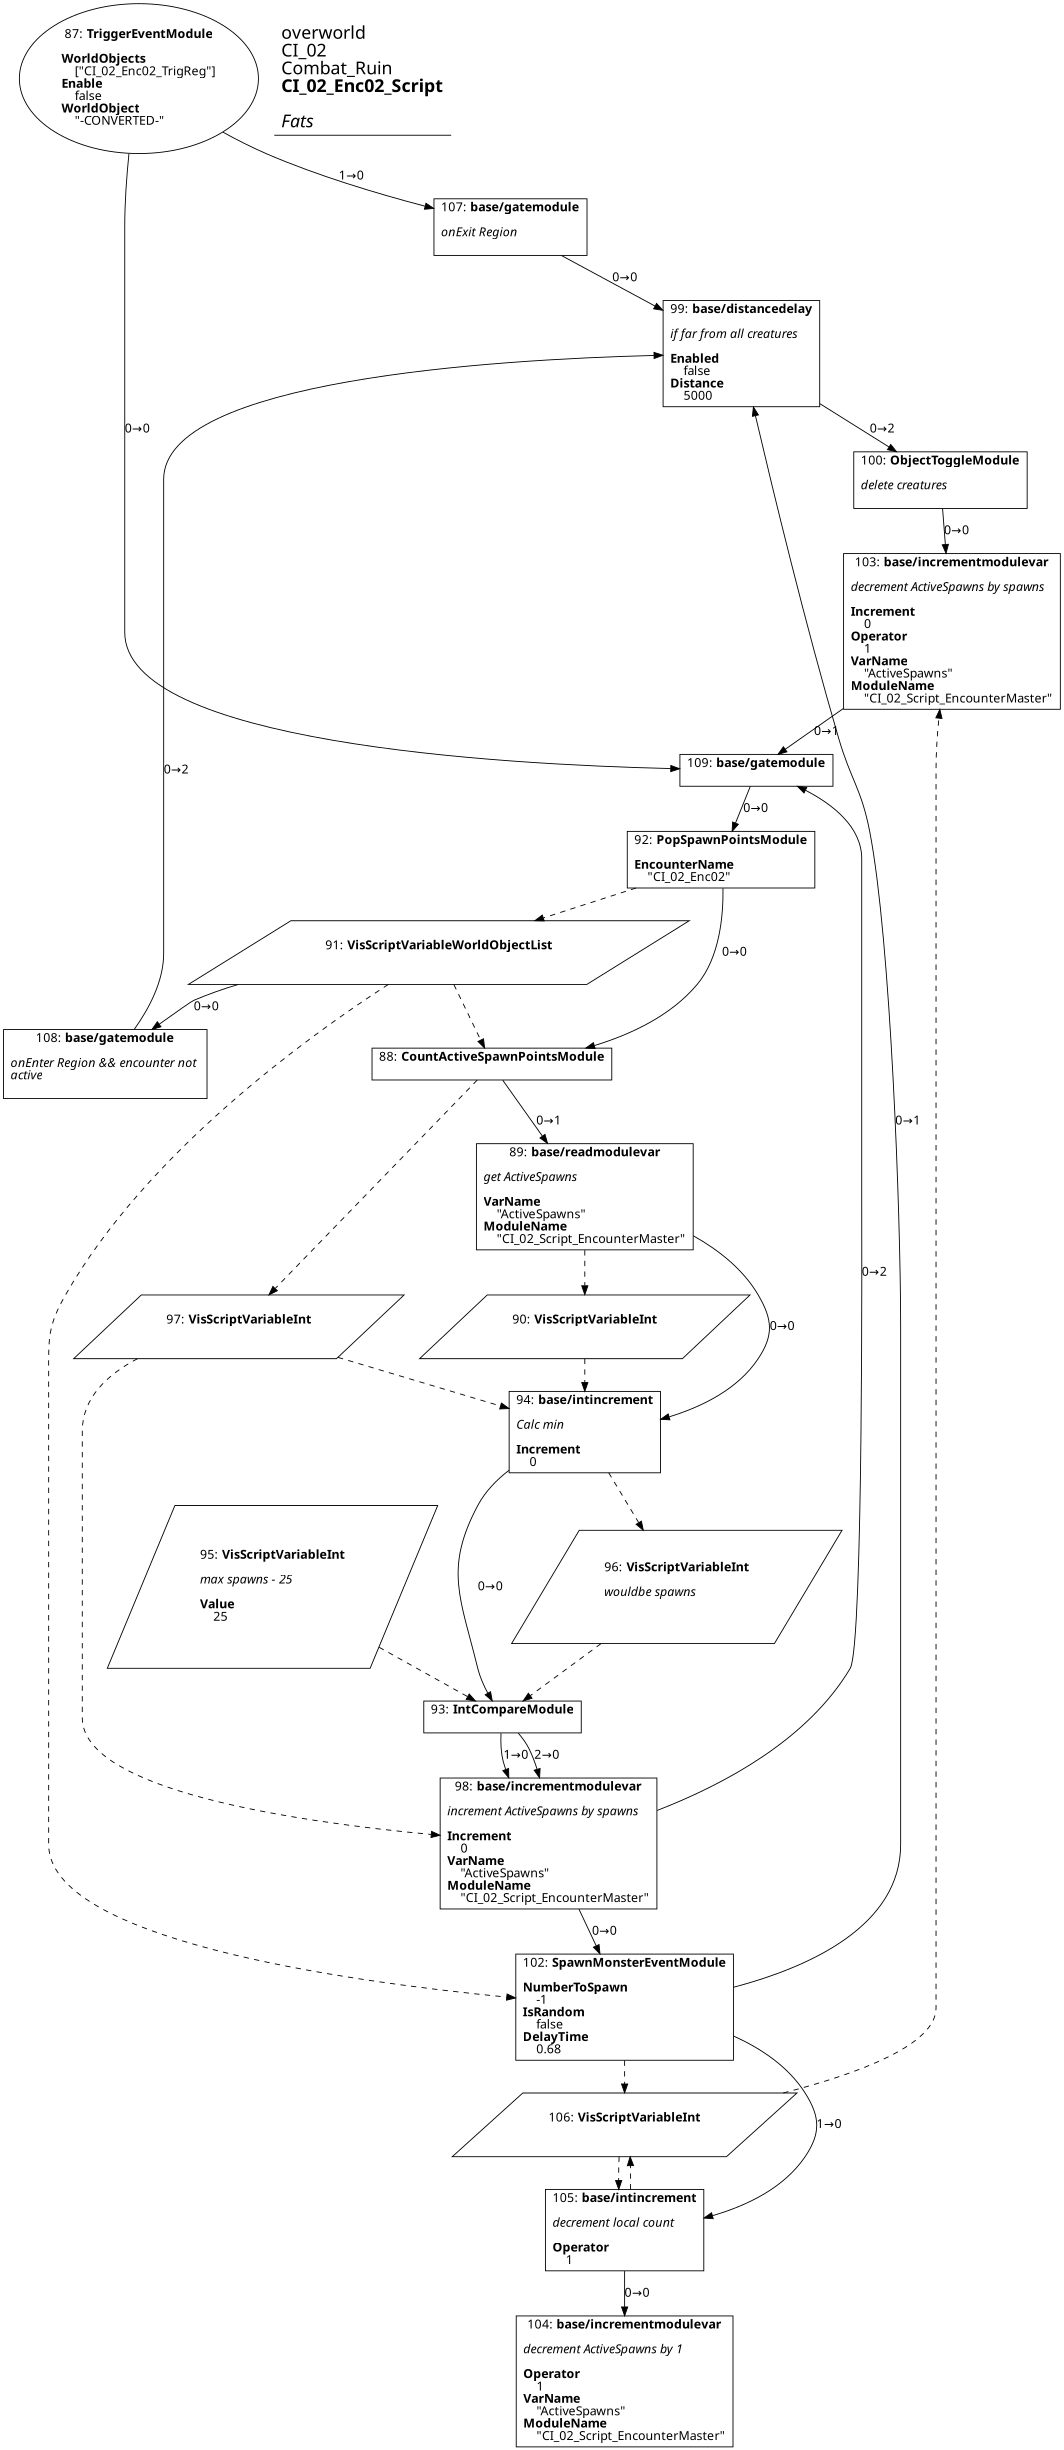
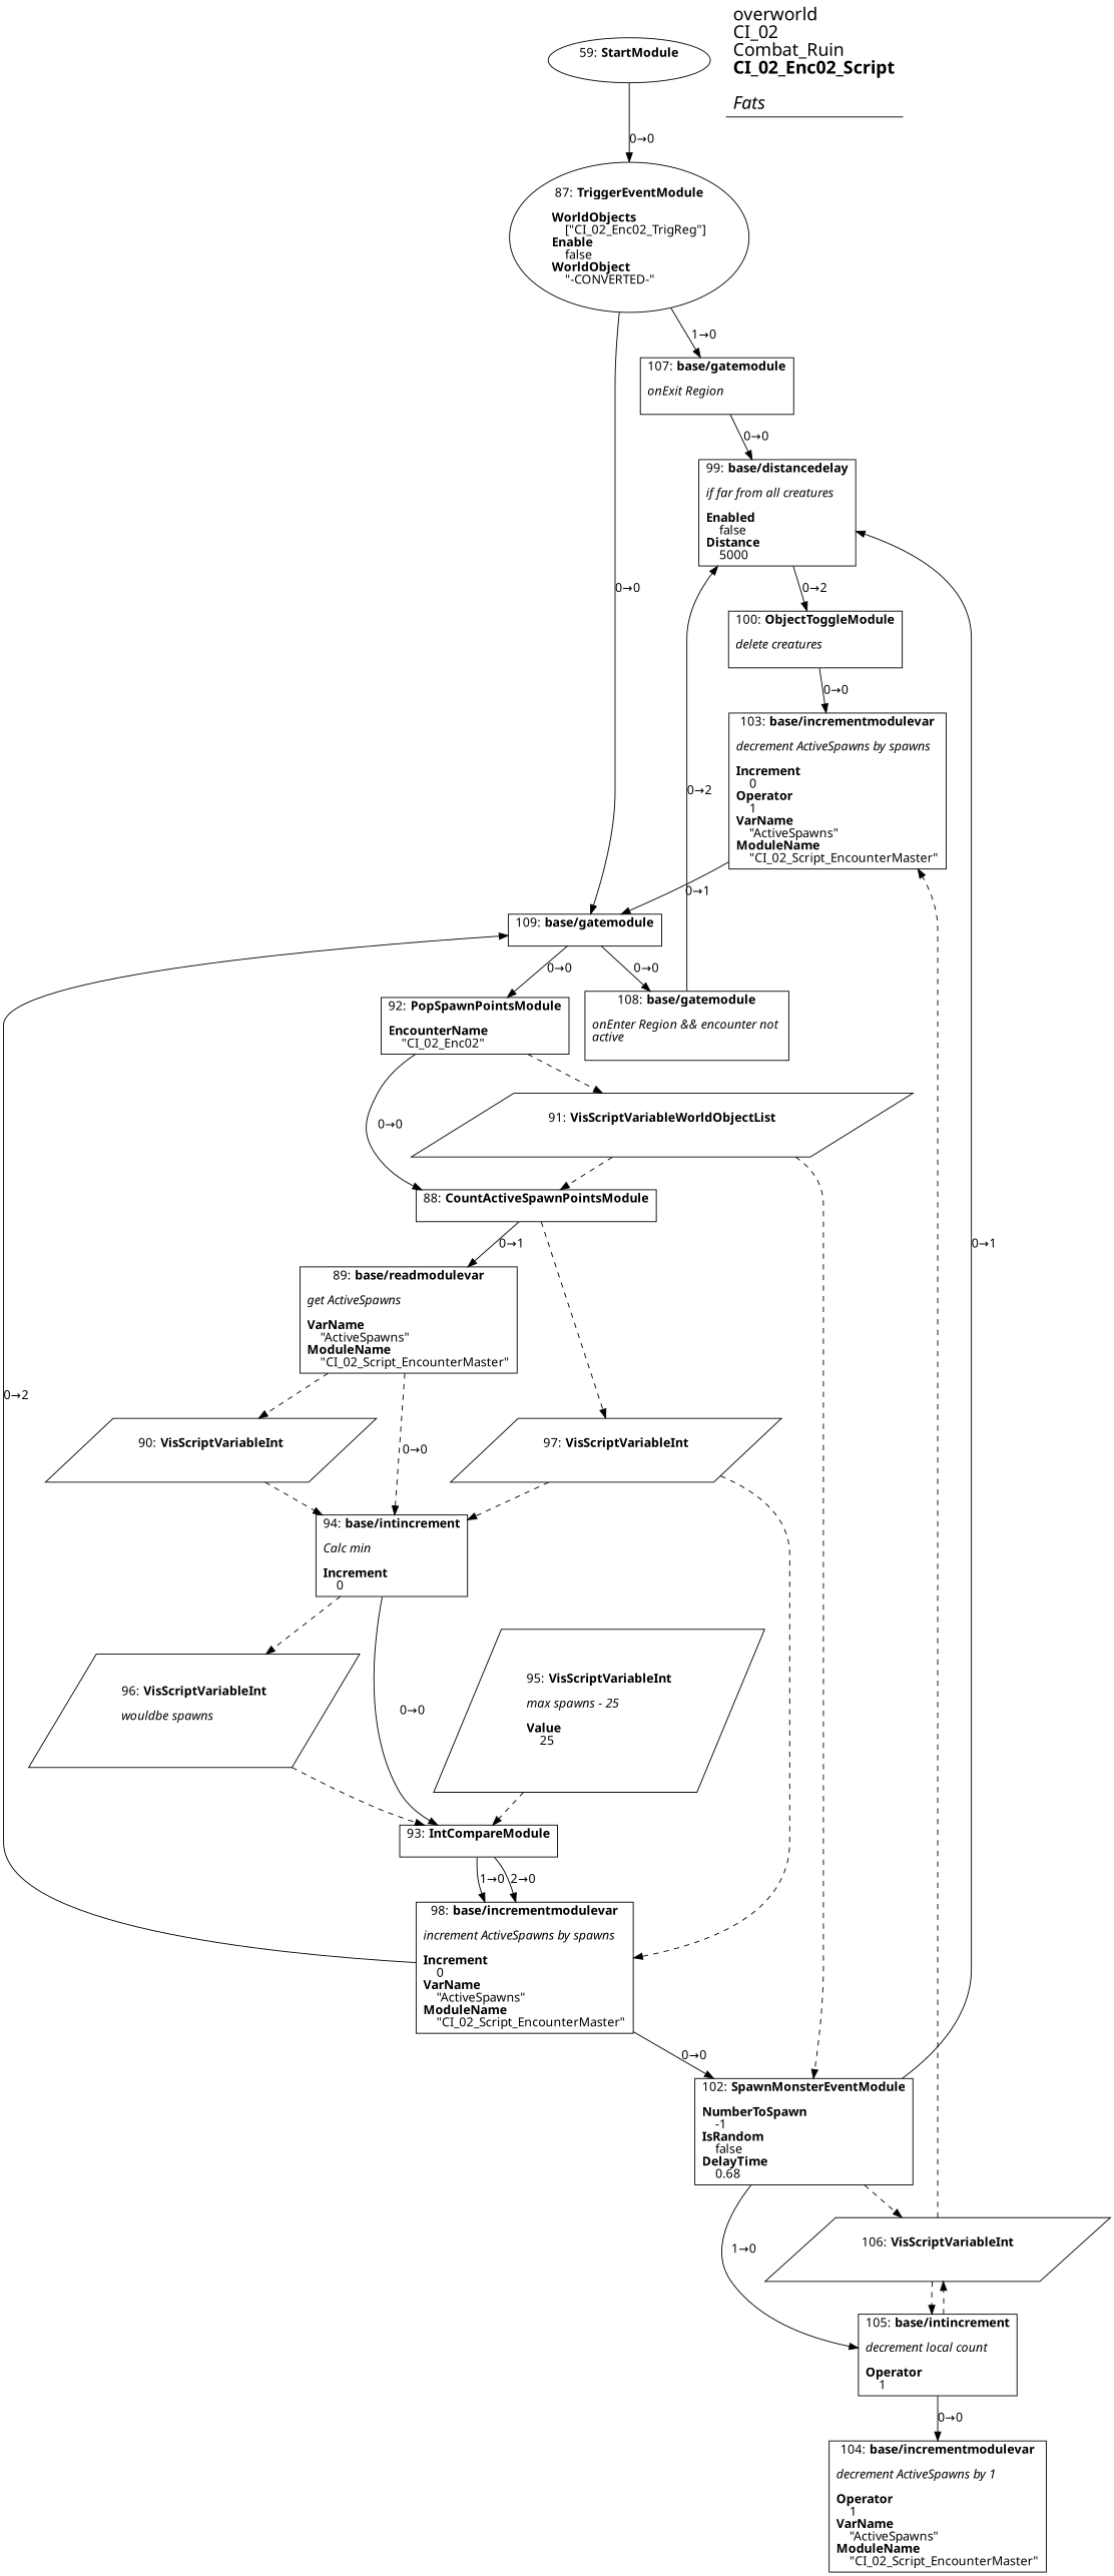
  digraph {
    fontname="Noto Sans"
    splines=spline
    node [fontname="Noto Sans" shape=box]
    edge [fontname="Noto Sans"]
+   n1 [label=<59: <b>StartModule</b><br/><br/>> shape=oval]
    n2 [label=<87: <b>TriggerEventModule</b><br/><br/><b>WorldObjects</b><br align="left"/>    [&quot;CI_02_Enc02_TrigReg&quot;]<br align="left"/><b>Enable</b><br align="left"/>    false<br align="left"/><b>WorldObject</b><br align="left"/>    &quot;-CONVERTED-&quot;<br align="left"/>> shape=oval]
    n3 [label=<107: <b>base/gatemodule</b><br/><br/><i>onExit Region<br align="left"/></i><br align="left"/>>]
    n4 [label=<109: <b>base/gatemodule</b><br/><br/>>]
    n5 [label=<99: <b>base/distancedelay</b><br/><br/><i>if far from all creatures<br align="left"/></i><br align="left"/><b>Enabled</b><br align="left"/>    false<br align="left"/><b>Distance</b><br align="left"/>    5000<br align="left"/>>]
    n6 [label=<92: <b>PopSpawnPointsModule</b><br/><br/><b>EncounterName</b><br align="left"/>    &quot;CI_02_Enc02&quot;<br align="left"/>>]
    n7 [label=<108: <b>base/gatemodule</b><br/><br/><i>onEnter Region &amp;&amp; encounter not <br align="left"/>active<br align="left"/></i><br align="left"/>>]
    n8 [label=<100: <b>ObjectToggleModule</b><br/><br/><i>delete creatures<br align="left"/></i><br align="left"/>>]
    n9 [label=<88: <b>CountActiveSpawnPointsModule</b><br/><br/>>]
    n10 [label=<91: <b>VisScriptVariableWorldObjectList</b><br/><br/>> shape=parallelogram]
    n11 [label=<89: <b>base/readmodulevar</b><br/><br/><i>get ActiveSpawns<br align="left"/></i><br align="left"/><b>VarName</b><br align="left"/>    &quot;ActiveSpawns&quot;<br align="left"/><b>ModuleName</b><br align="left"/>    &quot;CI_02_Script_EncounterMaster&quot;<br align="left"/>>]
    n12 [label=<97: <b>VisScriptVariableInt</b><br/><br/>> shape=parallelogram]
    n13 [label=<94: <b>base/intincrement</b><br/><br/><i>Calc min<br align="left"/></i><br align="left"/><b>Increment</b><br align="left"/>    0<br align="left"/>>]
    n14 [label=<90: <b>VisScriptVariableInt</b><br/><br/>> shape=parallelogram]
    n15 [label=<98: <b>base/incrementmodulevar</b><br/><br/><i>increment ActiveSpawns by spawns<br align="left"/></i><br align="left"/><b>Increment</b><br align="left"/>    0<br align="left"/><b>VarName</b><br align="left"/>    &quot;ActiveSpawns&quot;<br align="left"/><b>ModuleName</b><br align="left"/>    &quot;CI_02_Script_EncounterMaster&quot;<br align="left"/>>]
    n16 [label=<93: <b>IntCompareModule</b><br/><br/>>]
    n17 [label=<96: <b>VisScriptVariableInt</b><br/><br/><i>wouldbe spawns<br align="left"/></i><br align="left"/>> shape=parallelogram]
    n18 [label=<102: <b>SpawnMonsterEventModule</b><br/><br/><b>NumberToSpawn</b><br align="left"/>    -1<br align="left"/><b>IsRandom</b><br align="left"/>    false<br align="left"/><b>DelayTime</b><br align="left"/>    0.68<br align="left"/>>]
    n19 [label=<105: <b>base/intincrement</b><br/><br/><i>decrement local count<br align="left"/></i><br align="left"/><b>Operator</b><br align="left"/>    1<br align="left"/>>]
    n20 [label=<106: <b>VisScriptVariableInt</b><br/><br/>> shape=parallelogram]
    n21 [label=<95: <b>VisScriptVariableInt</b><br/><br/><i>max spawns - 25<br align="left"/></i><br align="left"/><b>Value</b><br align="left"/>    25<br align="left"/>> shape=parallelogram]
    n22 [label=<104: <b>base/incrementmodulevar</b><br/><br/><i>decrement ActiveSpawns by 1<br align="left"/></i><br align="left"/><b>Operator</b><br align="left"/>    1<br align="left"/><b>VarName</b><br align="left"/>    &quot;ActiveSpawns&quot;<br align="left"/><b>ModuleName</b><br align="left"/>    &quot;CI_02_Script_EncounterMaster&quot;<br align="left"/>>]
    n23 [label=<103: <b>base/incrementmodulevar</b><br/><br/><i>decrement ActiveSpawns by spawns<br align="left"/></i><br align="left"/><b>Increment</b><br align="left"/>    0<br align="left"/><b>Operator</b><br align="left"/>    1<br align="left"/><b>VarName</b><br align="left"/>    &quot;ActiveSpawns&quot;<br align="left"/><b>ModuleName</b><br align="left"/>    &quot;CI_02_Script_EncounterMaster&quot;<br align="left"/>>]
    n24 [label=<<font point-size="20">overworld<br align="left"/>CI_02<br align="left"/>Combat_Ruin<br align="left"/><b>CI_02_Enc02_Script</b><br align="left"/><br/><i>Fats</i><br align="left"/></font>> shape=underline]
+   n1 -> n2 [label="0→0"]
    n2 -> n3 [label="1→0"]
    n2 -> n4 [label="0→0"]
    n3 -> n5 [label="0→0"]
    n4 -> n6 [label="0→0"]
-   n10 -> n7 [label="0→0"]
+   n4 -> n7 [label="0→0"]
    n5 -> n8 [label="0→2"]
    n6 -> n9 [label="0→0"]
    n6 -> n10 [style=dashed]
    n7 -> n5 [label="0→2"]
    n8 -> n23 [label="0→0"]
    n9 -> n11 [label="0→1"]
    n9 -> n12 [style=dashed]
    n10 -> n9 [style=dashed]
    n10 -> n18 [style=dashed]
-   n11 -> n13 [label="0→0"]
+   n11 -> n13 [label="0→0" style=dashed]
    n11 -> n14 [style=dashed]
    n12 -> n13 [style=dashed]
    n12 -> n15 [style=dashed]
    n13 -> n16 [label="0→0"]
    n13 -> n17 [style=dashed]
    n14 -> n13 [style=dashed]
    n15 -> n4 [label="0→2"]
    n15 -> n18 [label="0→0"]
    n16 -> n15 [label="1→0"]
    n16 -> n15 [label="2→0"]
    n17 -> n16 [style=dashed]
    n18 -> n5 [label="0→1"]
    n18 -> n19 [label="1→0"]
    n18 -> n20 [style=dashed]
    n19 -> n20 [style=dashed]
    n19 -> n22 [label="0→0"]
    n20 -> n19 [style=dashed]
    n20 -> n23 [style=dashed]
    n21 -> n16 [style=dashed]
    n23 -> n4 [label="0→1"]
  }
